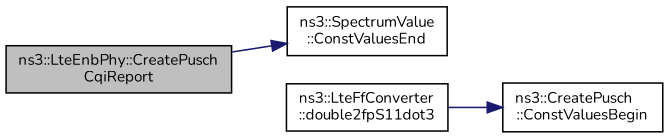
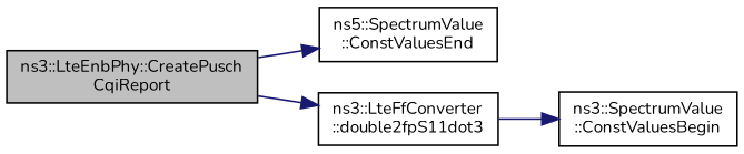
  digraph {
    fontname=Nunito
    rankdir=LR
    node [color=black fillcolor=white fontname=Nunito fontsize=10 shape=record style=filled]
    edge [color=midnightblue fontname=Nunito fontsize=10 labelfontname=Helvetica labelfontsize=10 style=solid]
    n1 [fillcolor=grey75 fontcolor=black height=0.2 label="ns3::LteEnbPhy::CreatePusch\lCqiReport" width=0.4]
-   n2 [height=0.2 label="ns3::SpectrumValue\l::ConstValuesEnd" width=0.4]
+   n2 [height=0.2 label="ns5::SpectrumValue\l::ConstValuesEnd" width=0.4]
    n3 [height=0.2 label="ns3::LteFfConverter\l::double2fpS11dot3" width=0.4]
-   n4 [height=0.2 label="ns3::CreatePusch\l::ConstValuesBegin" width=0.4]
+   n4 [height=0.2 label="ns3::SpectrumValue\l::ConstValuesBegin" width=0.4]
    n1 -> n2
+   n1 -> n3
    n3 -> n4
  }
